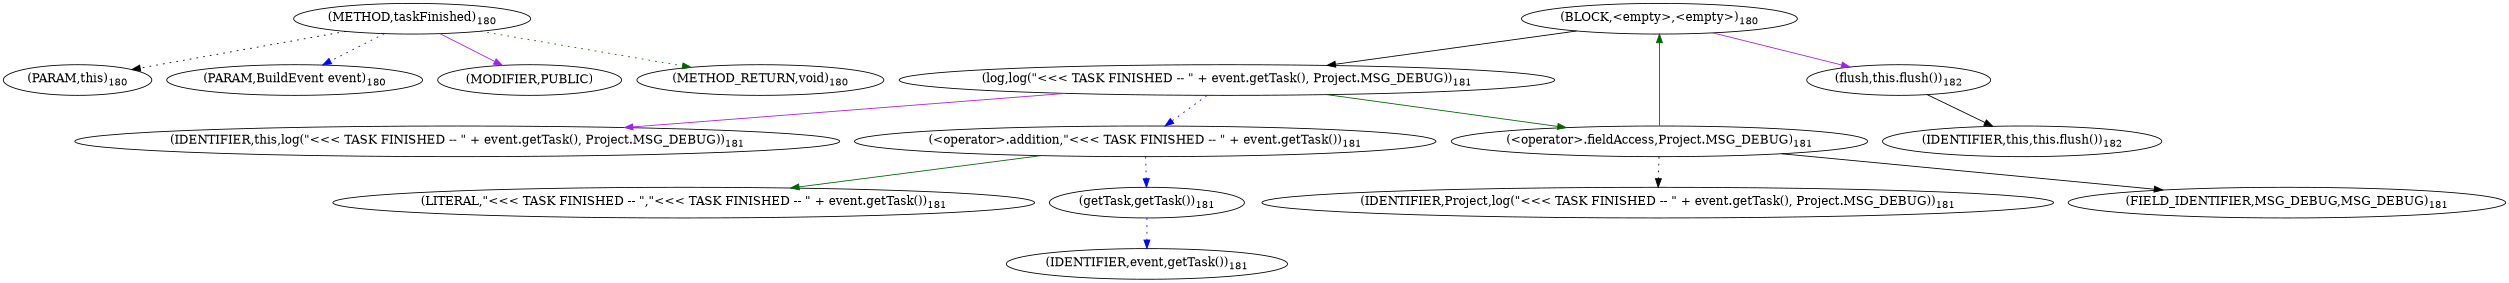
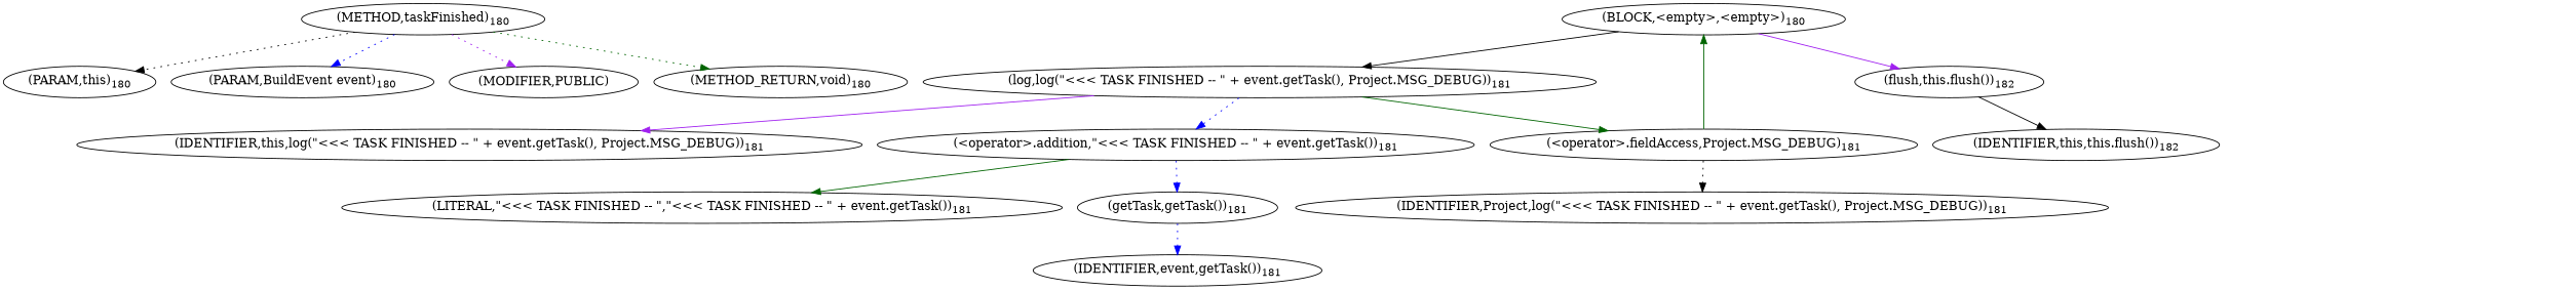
  digraph {
    edge [color=black style=solid]
    n1 [label=<(METHOD,taskFinished)<SUB>180</SUB>>]
    n2 [label=<(PARAM,this)<SUB>180</SUB>>]
    n3 [label=<(PARAM,BuildEvent event)<SUB>180</SUB>>]
    n4 [label=<(MODIFIER,PUBLIC)>]
    n5 [label=<(METHOD_RETURN,void)<SUB>180</SUB>>]
    n6 [label=<(BLOCK,&lt;empty&gt;,&lt;empty&gt;)<SUB>180</SUB>>]
    n7 [label=<(log,log(&quot;&lt;&lt;&lt; TASK FINISHED -- &quot; + event.getTask(), Project.MSG_DEBUG))<SUB>181</SUB>>]
    n8 [label=<(flush,this.flush())<SUB>182</SUB>>]
    n9 [label=<(IDENTIFIER,this,log(&quot;&lt;&lt;&lt; TASK FINISHED -- &quot; + event.getTask(), Project.MSG_DEBUG))<SUB>181</SUB>>]
    n10 [label=<(&lt;operator&gt;.addition,&quot;&lt;&lt;&lt; TASK FINISHED -- &quot; + event.getTask())<SUB>181</SUB>>]
    n11 [label=<(&lt;operator&gt;.fieldAccess,Project.MSG_DEBUG)<SUB>181</SUB>>]
    n12 [label=<(IDENTIFIER,this,this.flush())<SUB>182</SUB>>]
    n13 [label=<(LITERAL,&quot;&lt;&lt;&lt; TASK FINISHED -- &quot;,&quot;&lt;&lt;&lt; TASK FINISHED -- &quot; + event.getTask())<SUB>181</SUB>>]
    n14 [label=<(getTask,getTask())<SUB>181</SUB>>]
    n15 [label=<(IDENTIFIER,Project,log(&quot;&lt;&lt;&lt; TASK FINISHED -- &quot; + event.getTask(), Project.MSG_DEBUG))<SUB>181</SUB>>]
-   n16 [label=<(FIELD_IDENTIFIER,MSG_DEBUG,MSG_DEBUG)<SUB>181</SUB>>]
    n17 [label=<(IDENTIFIER,event,getTask())<SUB>181</SUB>>]
    n1 -> n2 [style=dotted]
    n1 -> n3 [color=blue style=dotted]
-   n1 -> n4 [color=purple]
+   n1 -> n4 [color=purple style=dotted]
    n1 -> n5 [color=darkgreen style=dotted]
    n6 -> n7
    n6 -> n8 [color=purple]
    n7 -> n9 [color=purple]
    n7 -> n10 [color=blue style=dotted]
    n7 -> n11 [color=darkgreen]
    n8 -> n12
    n10 -> n13 [color=darkgreen]
    n10 -> n14 [color=blue style=dotted]
    n11 -> n6 [color=darkgreen]
    n11 -> n15 [style=dotted]
-   n11 -> n16
    n14 -> n17 [color=blue style=dotted]
  }
